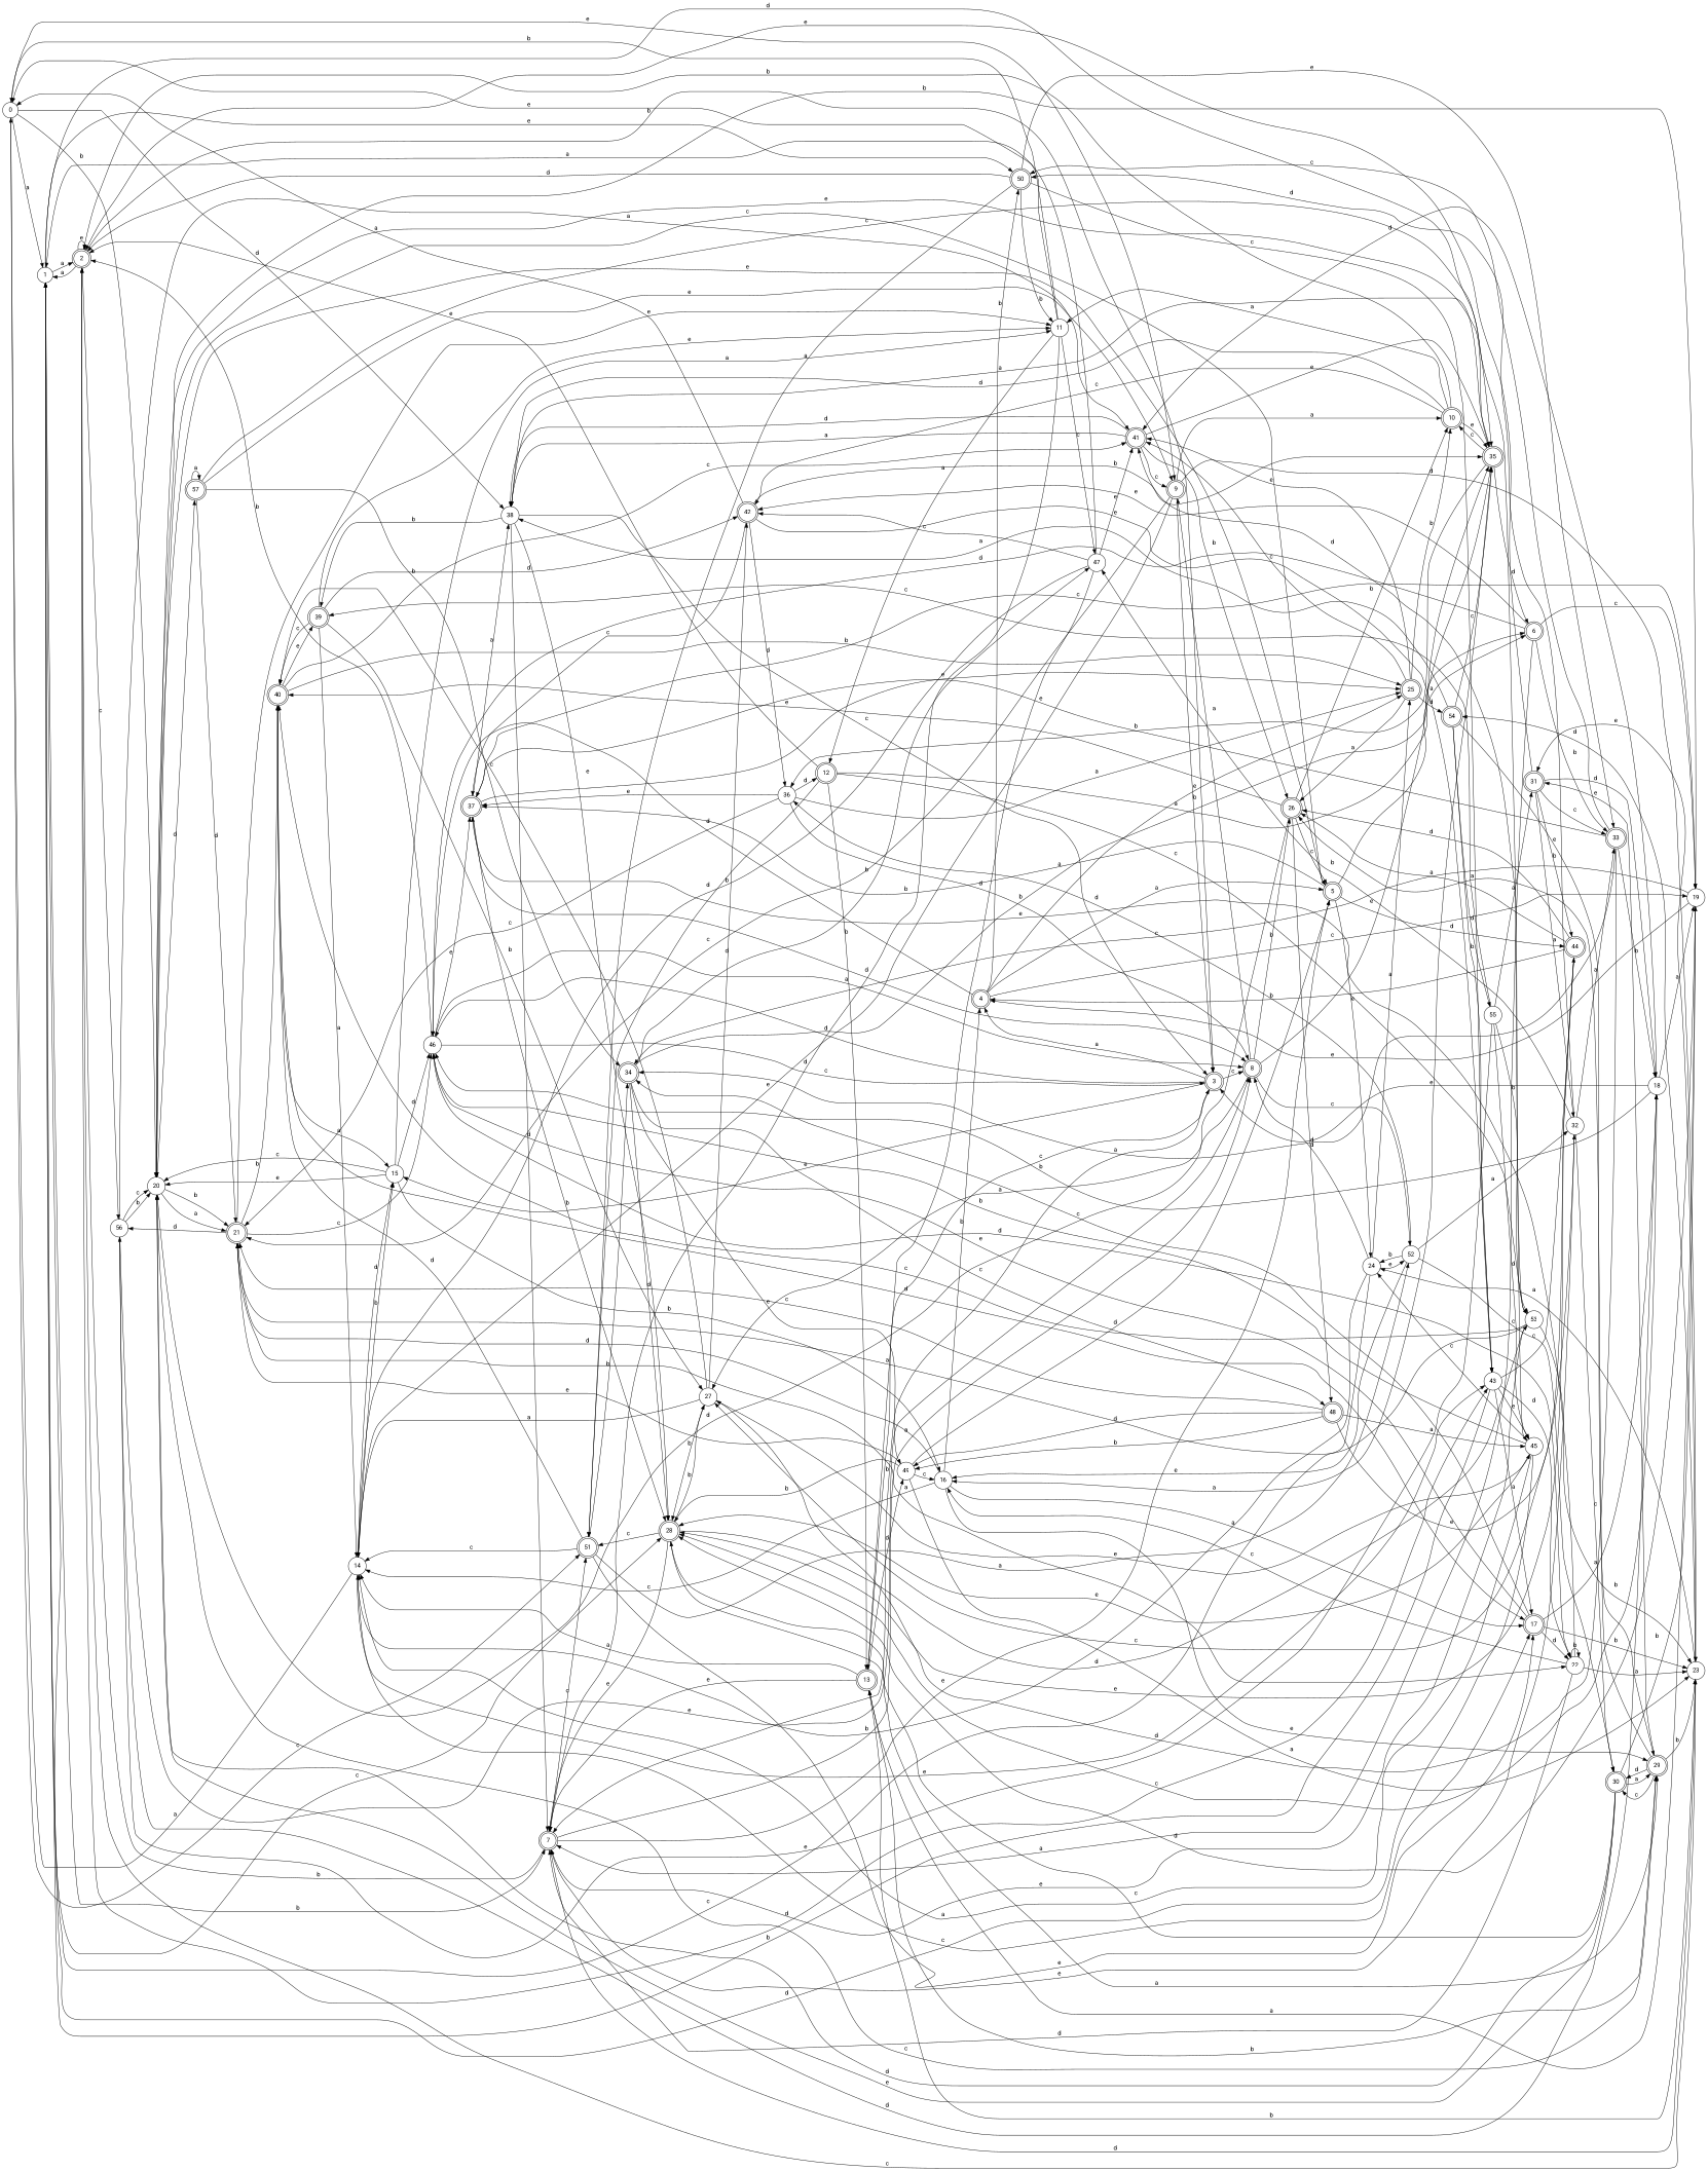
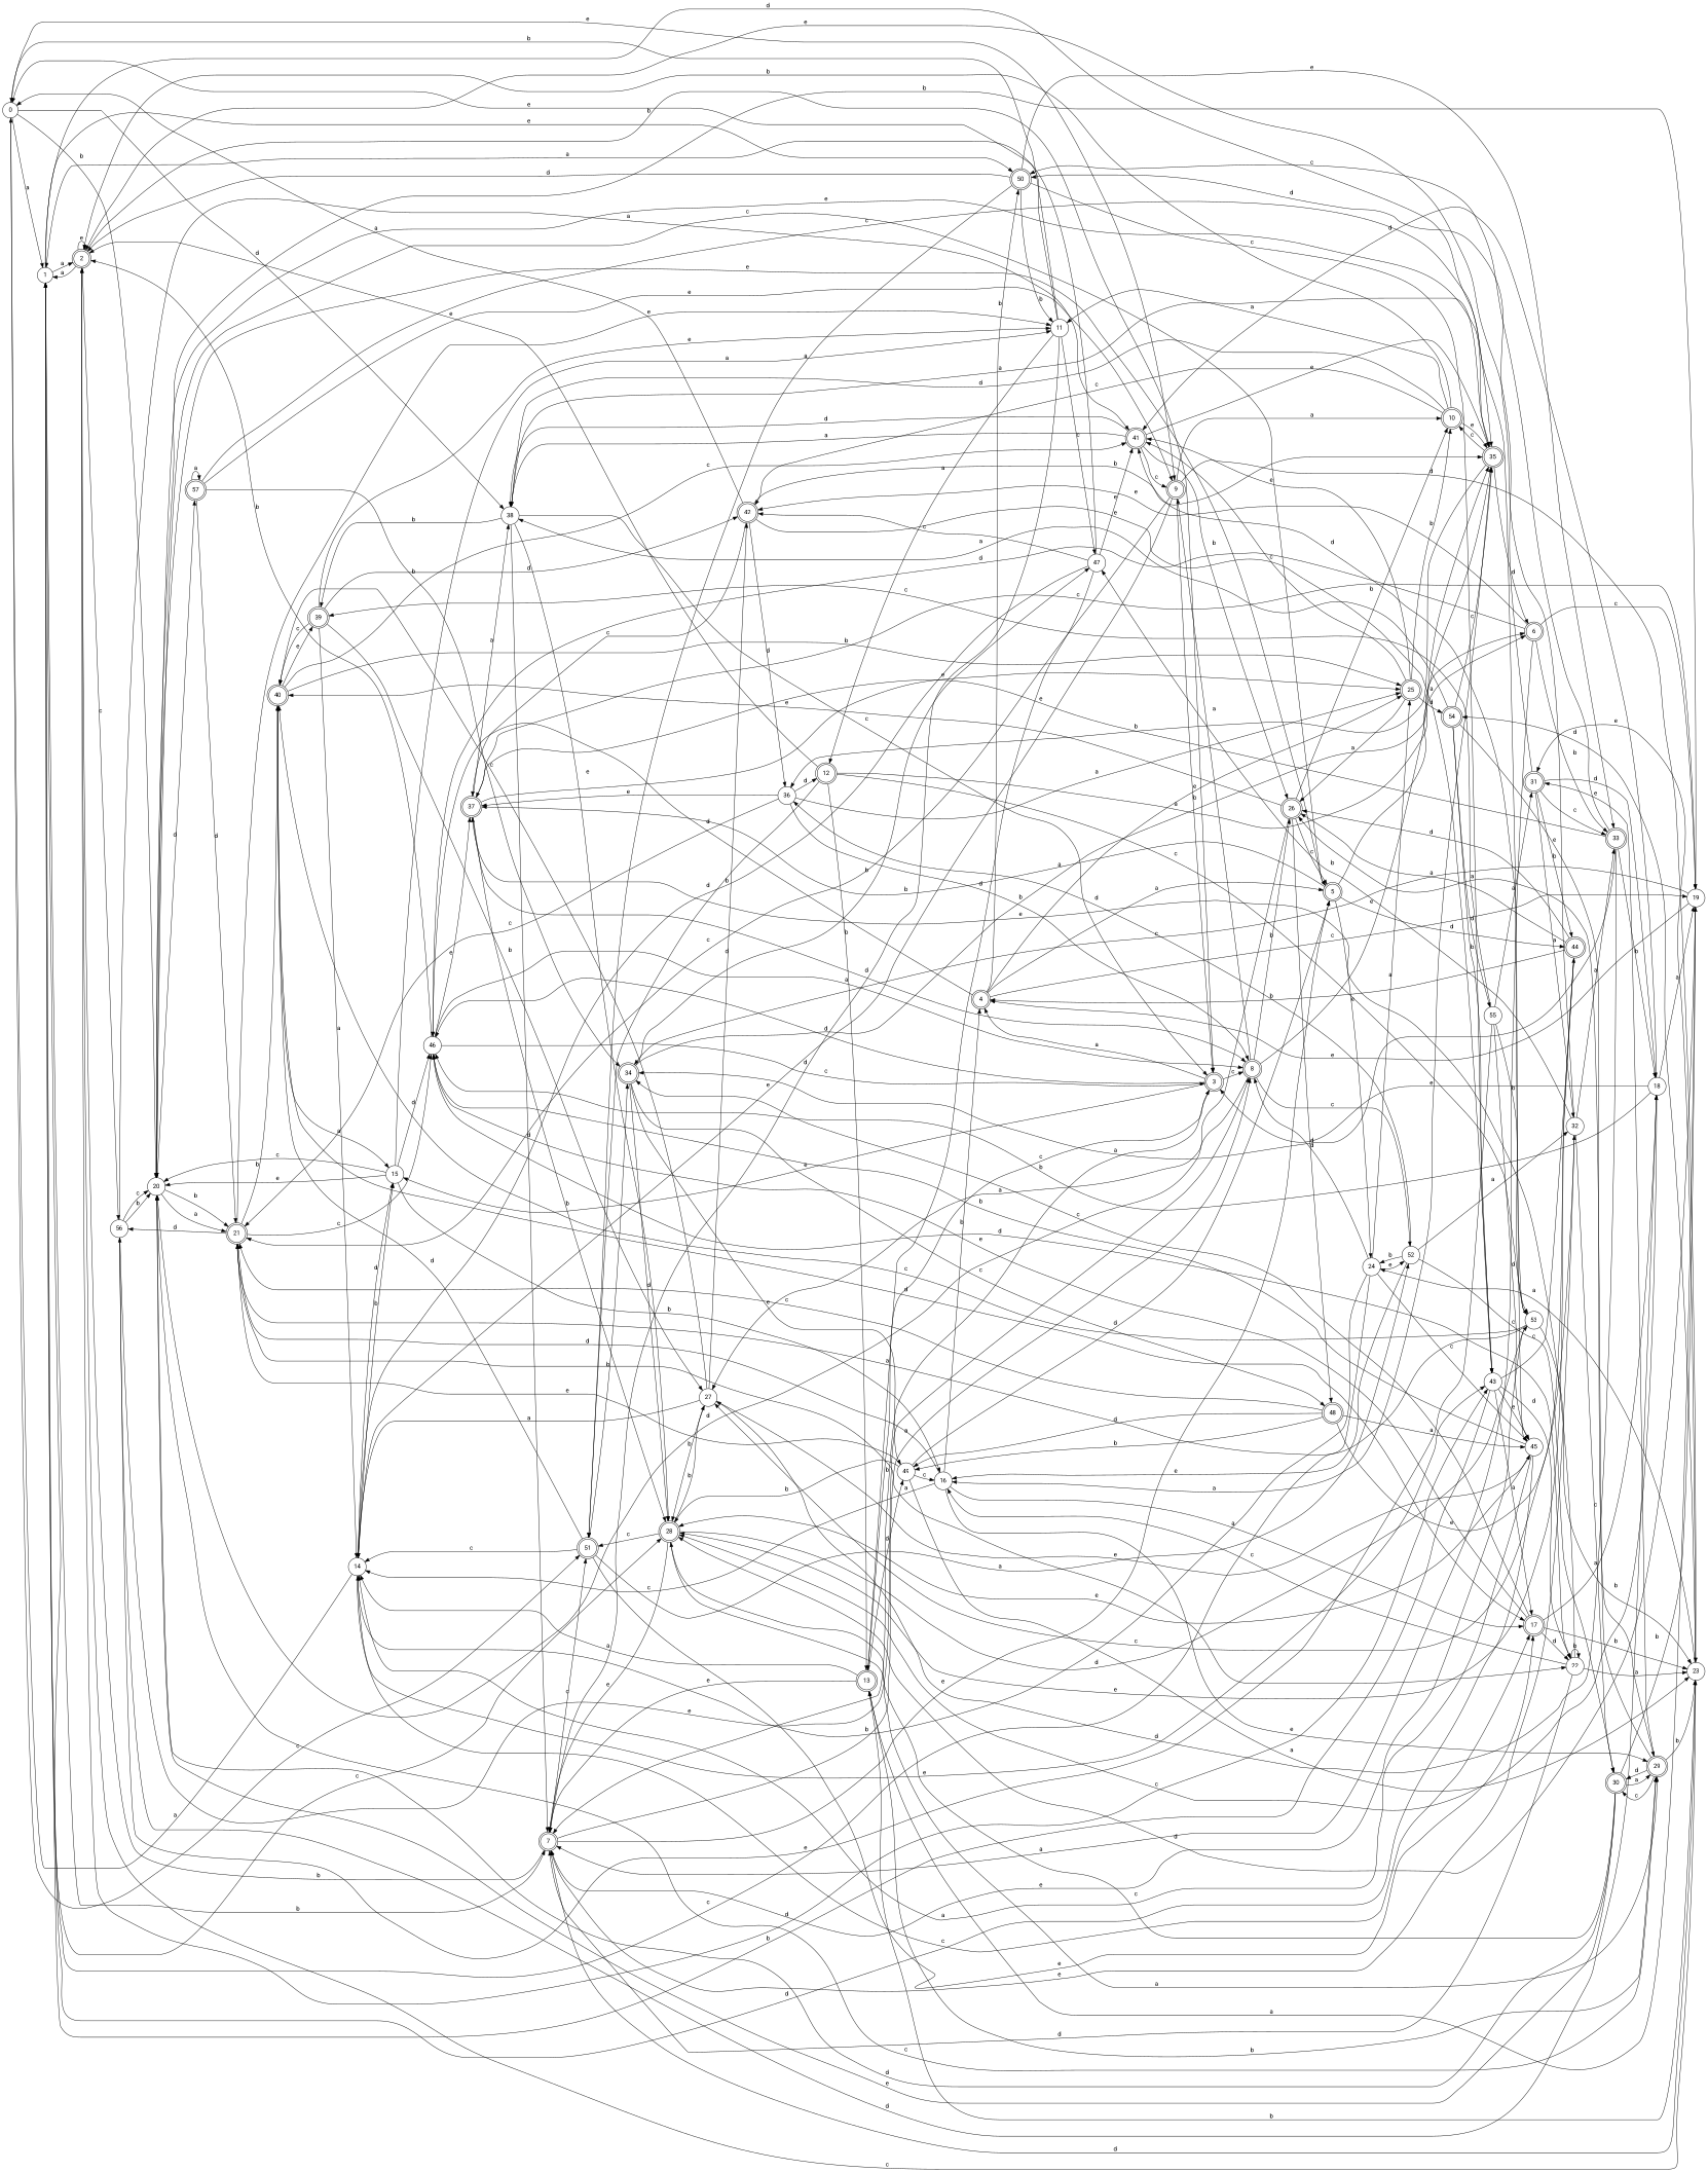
  digraph {
    fontname=Roboto
    rankdir=LR
    node [color=black fillcolor=white fontname=Roboto shape=doublecircle style="rounded,filled"]
    edge [fontname=Roboto]
    n1 [label=0 shape=circle style=filled]
    n2 [label=1 shape=circle style=filled]
    n3 [label=9]
    n4 [label=20 shape=circle style=filled]
    n5 [label=38 shape=circle style=filled]
    n6 [label=51]
    n7 [label=2]
    n8 [label=7]
    n9 [label=28]
    n10 [label=35]
    n11 [label=50]
    n12 [label=3]
    n13 [label=23 shape=circle style=filled]
    n14 [label=10]
    n15 [label=14 shape=circle style=filled]
    n16 [label=21]
    n17 [label=5]
    n18 [label=29]
    n19 [label=57]
    n20 [label=39]
    n21 [label=52 shape=circle style=filled]
    n22 [label=17]
    n23 [label=34]
    n24 [label=40]
    n25 [label=43 shape=circle style=filled]
    n26 [label=56 shape=circle style=filled]
    n27 [label=8]
    n28 [label=53 shape=circle style=filled]
    n29 [label=27 shape=circle style=filled]
    n30 [label=6]
    n31 [label=16 shape=circle style=filled]
    n32 [label=36 shape=circle style=filled]
    n33 [label=33]
    n34 [label=11 shape=circle style=filled]
    n35 [label=4]
    n36 [label=15 shape=circle style=filled]
    n37 [label=46 shape=circle style=filled]
    n38 [label=44]
    n39 [label=22 shape=circle style=filled]
    n40 [label=45 shape=circle style=filled]
    n41 [label=18 shape=circle style=filled]
    n42 [label=41]
    n43 [label=19 shape=circle style=filled]
    n44 [label=25]
    n45 [label=26]
    n46 [label=37]
    n47 [label=24 shape=circle style=filled]
    n48 [label=13]
    n49 [label=54]
    n50 [label=42]
    n51 [label=31]
    n52 [label=48]
    n53 [label=30]
    n54 [label=32 shape=circle style=filled]
    n55 [label=12]
    n56 [label=47 shape=circle style=filled]
    n57 [label=49 shape=circle style=filled]
    n58 [label=55 shape=circle style=filled]
    n1 -> n2 [label=a]
    n1 -> n3 [label=e]
    n1 -> n4 [label=b]
    n1 -> n5 [label=d]
    n1 -> n6 [label=c]
    n2 -> n7 [label=a]
    n2 -> n8 [label=b]
    n2 -> n9 [label=c]
    n2 -> n10 [label=d]
    n2 -> n11 [label=e]
    n3 -> n12 [label=b]
    n3 -> n13 [label=d]
    n3 -> n14 [label=a]
    n3 -> n15 [label=e]
    n3 -> n16 [label=c]
    n4 -> n16 [label=a]
    n4 -> n16 [label=b]
    n4 -> n17 [label=e]
    n4 -> n18 [label=c]
    n4 -> n19 [label=d]
    n5 -> n8 [label=d]
    n5 -> n9 [label=e]
    n5 -> n10 [label=a]
    n5 -> n12 [label=c]
    n5 -> n20 [label=b]
    n6 -> n15 [label=c]
    n6 -> n21 [label=a]
    n6 -> n22 [label=e]
    n6 -> n23 [label=b]
    n6 -> n24 [label=d]
    n7 -> n2 [label=a]
    n7 -> n7 [label=e]
    n7 -> n12 [label=b]
    n7 -> n25 [label=d]
    n7 -> n26 [label=c]
    n8 -> n6 [label=c]
    n8 -> n7 [label=b]
    n8 -> n13 [label=d]
    n8 -> n17 [label=e]
    n8 -> n27 [label=a]
    n9 -> n6 [label=c]
    n9 -> n8 [label=e]
    n9 -> n18 [label=a]
    n9 -> n28 [label=d]
    n9 -> n29 [label=b]
    n10 -> n4 [label=e]
    n10 -> n14 [label=c]
    n10 -> n30 [label=d]
    n10 -> n31 [label=a]
    n10 -> n32 [label=b]
    n11 -> n6 [label=a]
    n11 -> n7 [label=d]
    n11 -> n25 [label=c]
    n11 -> n33 [label=e]
    n11 -> n34 [label=b]
    n12 -> n8 [label=b]
    n12 -> n27 [label=c]
    n12 -> n35 [label=a]
    n12 -> n36 [label=e]
    n12 -> n37 [label=d]
    n13 -> n7 [label=c]
    n13 -> n47 [label=a]
    n13 -> n48 [label=b]
    n13 -> n49 [label=d]
    n13 -> n51 [label=e]
    n14 -> n5 [label=d]
    n14 -> n7 [label=b]
    n14 -> n10 [label=e]
    n14 -> n34 [label=a]
    n14 -> n50 [label=c]
    n15 -> n1 [label=a]
    n15 -> n22 [label=c]
    n15 -> n25 [label=e]
    n15 -> n36 [label=b]
    n15 -> n36 [label=d]
    n16 -> n24 [label=b]
    n16 -> n26 [label=d]
    n16 -> n34 [label=e]
    n16 -> n37 [label=c]
    n16 -> n39 [label=a]
    n17 -> n4 [label=c]
    n17 -> n30 [label=a]
    n17 -> n38 [label=d]
    n17 -> n46 [label=b]
    n17 -> n47 [label=e]
    n18 -> n13 [label=b]
    n18 -> n45 [label=a]
    n18 -> n51 [label=e]
    n18 -> n53 [label=c]
    n18 -> n53 [label=d]
    n19 -> n3 [label=e]
    n19 -> n16 [label=d]
    n19 -> n19 [label=a]
    n19 -> n23 [label=b]
    n19 -> n40 [label=c]
    n20 -> n15 [label=a]
    n20 -> n24 [label=c]
    n20 -> n29 [label=b]
    n20 -> n34 [label=e]
    n20 -> n50 [label=d]
    n21 -> n31 [label=e]
    n21 -> n32 [label=d]
    n21 -> n47 [label=b]
    n21 -> n53 [label=c]
    n21 -> n54 [label=a]
    n22 -> n13 [label=b]
    n22 -> n23 [label=c]
    n22 -> n37 [label=e]
    n22 -> n39 [label=d]
    n22 -> n41 [label=a]
    n23 -> n9 [label=d]
    n23 -> n10 [label=a]
    n23 -> n52 [label=c]
    n23 -> n56 [label=b]
    n23 -> n57 [label=e]
    n24 -> n20 [label=e]
    n24 -> n22 [label=d]
    n24 -> n36 [label=a]
    n24 -> n42 [label=c]
    n24 -> n44 [label=b]
    n25 -> n2 [label=b]
    n25 -> n22 [label=a]
    n25 -> n38 [label=c]
    n25 -> n39 [label=d]
    n25 -> n40 [label=e]
    n26 -> n4 [label=b]
    n26 -> n4 [label=c]
    n26 -> n27 [label=e]
    n26 -> n41 [label=d]
    n26 -> n42 [label=a]
    n27 -> n3 [label=a]
    n27 -> n4 [label=d]
    n27 -> n10 [label=e]
    n27 -> n21 [label=c]
    n27 -> n45 [label=b]
    n28 -> n8 [label=e]
    n28 -> n13 [label=b]
    n28 -> n16 [label=a]
    n28 -> n24 [label=c]
    n28 -> n42 [label=d]
    n29 -> n9 [label=b]
    n29 -> n15 [label=a]
    n29 -> n24 [label=c]
    n29 -> n40 [label=e]
    n29 -> n50 [label=d]
    n30 -> n8 [label=a]
    n30 -> n33 [label=b]
    n30 -> n37 [label=d]
    n30 -> n43 [label=c]
    n30 -> n50 [label=e]
    n31 -> n15 [label=c]
    n31 -> n16 [label=d]
    n31 -> n18 [label=e]
    n31 -> n22 [label=a]
    n31 -> n35 [label=b]
    n32 -> n16 [label=c]
    n32 -> n27 [label=b]
    n32 -> n44 [label=a]
    n32 -> n46 [label=e]
    n32 -> n55 [label=d]
    n33 -> n11 [label=c]
    n33 -> n23 [label=a]
    n33 -> n29 [label=d]
    n33 -> n41 [label=b]
    n33 -> n46 [label=e]
    n34 -> n1 [label=b]
    n34 -> n1 [label=e]
    n34 -> n8 [label=d]
    n34 -> n55 [label=a]
    n34 -> n56 [label=c]
    n35 -> n11 [label=b]
    n35 -> n17 [label=a]
    n35 -> n37 [label=d]
    n35 -> n43 [label=c]
    n35 -> n44 [label=e]
    n36 -> n4 [label=c]
    n36 -> n4 [label=e]
    n36 -> n31 [label=b]
    n36 -> n34 [label=a]
    n36 -> n37 [label=d]
    n37 -> n7 [label=b]
    n37 -> n12 [label=c]
    n37 -> n27 [label=a]
    n37 -> n39 [label=d]
    n37 -> n46 [label=e]
    n38 -> n9 [label=e]
    n38 -> n29 [label=c]
    n38 -> n35 [label=b]
    n38 -> n45 [label=a]
    n38 -> n45 [label=d]
    n39 -> n8 [label=d]
    n39 -> n13 [label=a]
    n39 -> n31 [label=c]
    n39 -> n39 [label=b]
    n39 -> n46 [label=e]
    n40 -> n2 [label=d]
    n40 -> n9 [label=e]
    n40 -> n15 [label=a]
    n40 -> n37 [label=b]
-   n40 -> n47 [label=c]
+   n47 -> n40 [label=c]
    n41 -> n9 [label=c]
    n41 -> n12 [label=e]
    n41 -> n37 [label=b]
    n41 -> n42 [label=d]
    n41 -> n43 [label=a]
    n42 -> n3 [label=c]
    n42 -> n5 [label=a]
    n42 -> n5 [label=d]
    n42 -> n10 [label=e]
    n42 -> n45 [label=b]
    n43 -> n4 [label=b]
    n43 -> n9 [label=d]
    n43 -> n23 [label=c]
    n43 -> n35 [label=e]
    n43 -> n48 [label=a]
    n44 -> n14 [label=b]
    n44 -> n42 [label=c]
    n44 -> n42 [label=e]
    n44 -> n45 [label=a]
    n44 -> n49 [label=d]
    n45 -> n14 [label=b]
    n45 -> n17 [label=c]
    n45 -> n24 [label=e]
    n45 -> n29 [label=a]
    n45 -> n52 [label=d]
    n46 -> n5 [label=a]
    n46 -> n9 [label=b]
    n46 -> n27 [label=d]
    n46 -> n43 [label=c]
    n46 -> n44 [label=e]
    n47 -> n2 [label=c]
    n47 -> n15 [label=b]
    n47 -> n21 [label=e]
    n47 -> n27 [label=d]
    n47 -> n44 [label=a]
    n48 -> n8 [label=e]
    n48 -> n12 [label=c]
    n48 -> n15 [label=a]
    n48 -> n18 [label=b]
    n48 -> n57 [label=d]
    n49 -> n5 [label=a]
    n49 -> n10 [label=c]
    n49 -> n18 [label=e]
    n49 -> n25 [label=b]
    n49 -> n58 [label=d]
    n50 -> n1 [label=a]
    n50 -> n10 [label=b]
    n50 -> n25 [label=e]
    n50 -> n32 [label=d]
    n50 -> n46 [label=c]
    n51 -> n7 [label=e]
    n51 -> n33 [label=c]
    n51 -> n38 [label=b]
    n51 -> n41 [label=d]
    n51 -> n54 [label=a]
    n52 -> n16 [label=c]
    n52 -> n40 [label=a]
    n52 -> n54 [label=e]
    n52 -> n57 [label=b]
    n52 -> n57 [label=d]
    n53 -> n4 [label=d]
    n53 -> n4 [label=e]
    n53 -> n9 [label=c]
    n53 -> n18 [label=a]
    n53 -> n43 [label=b]
    n54 -> n8 [label=e]
    n54 -> n11 [label=d]
    n54 -> n33 [label=a]
    n54 -> n53 [label=c]
    n54 -> n56 [label=b]
    n55 -> n6 [label=d]
    n55 -> n7 [label=e]
    n55 -> n28 [label=c]
    n55 -> n30 [label=a]
    n55 -> n48 [label=b]
    n56 -> n2 [label=a]
    n56 -> n15 [label=b]
    n56 -> n42 [label=e]
    n56 -> n48 [label=d]
    n56 -> n50 [label=c]
    n57 -> n9 [label=b]
    n57 -> n13 [label=a]
    n57 -> n16 [label=e]
    n57 -> n17 [label=d]
    n57 -> n31 [label=c]
    n58 -> n20 [label=c]
    n58 -> n26 [label=e]
    n58 -> n28 [label=b]
    n58 -> n40 [label=d]
    n58 -> n51 [label=a]
  }
